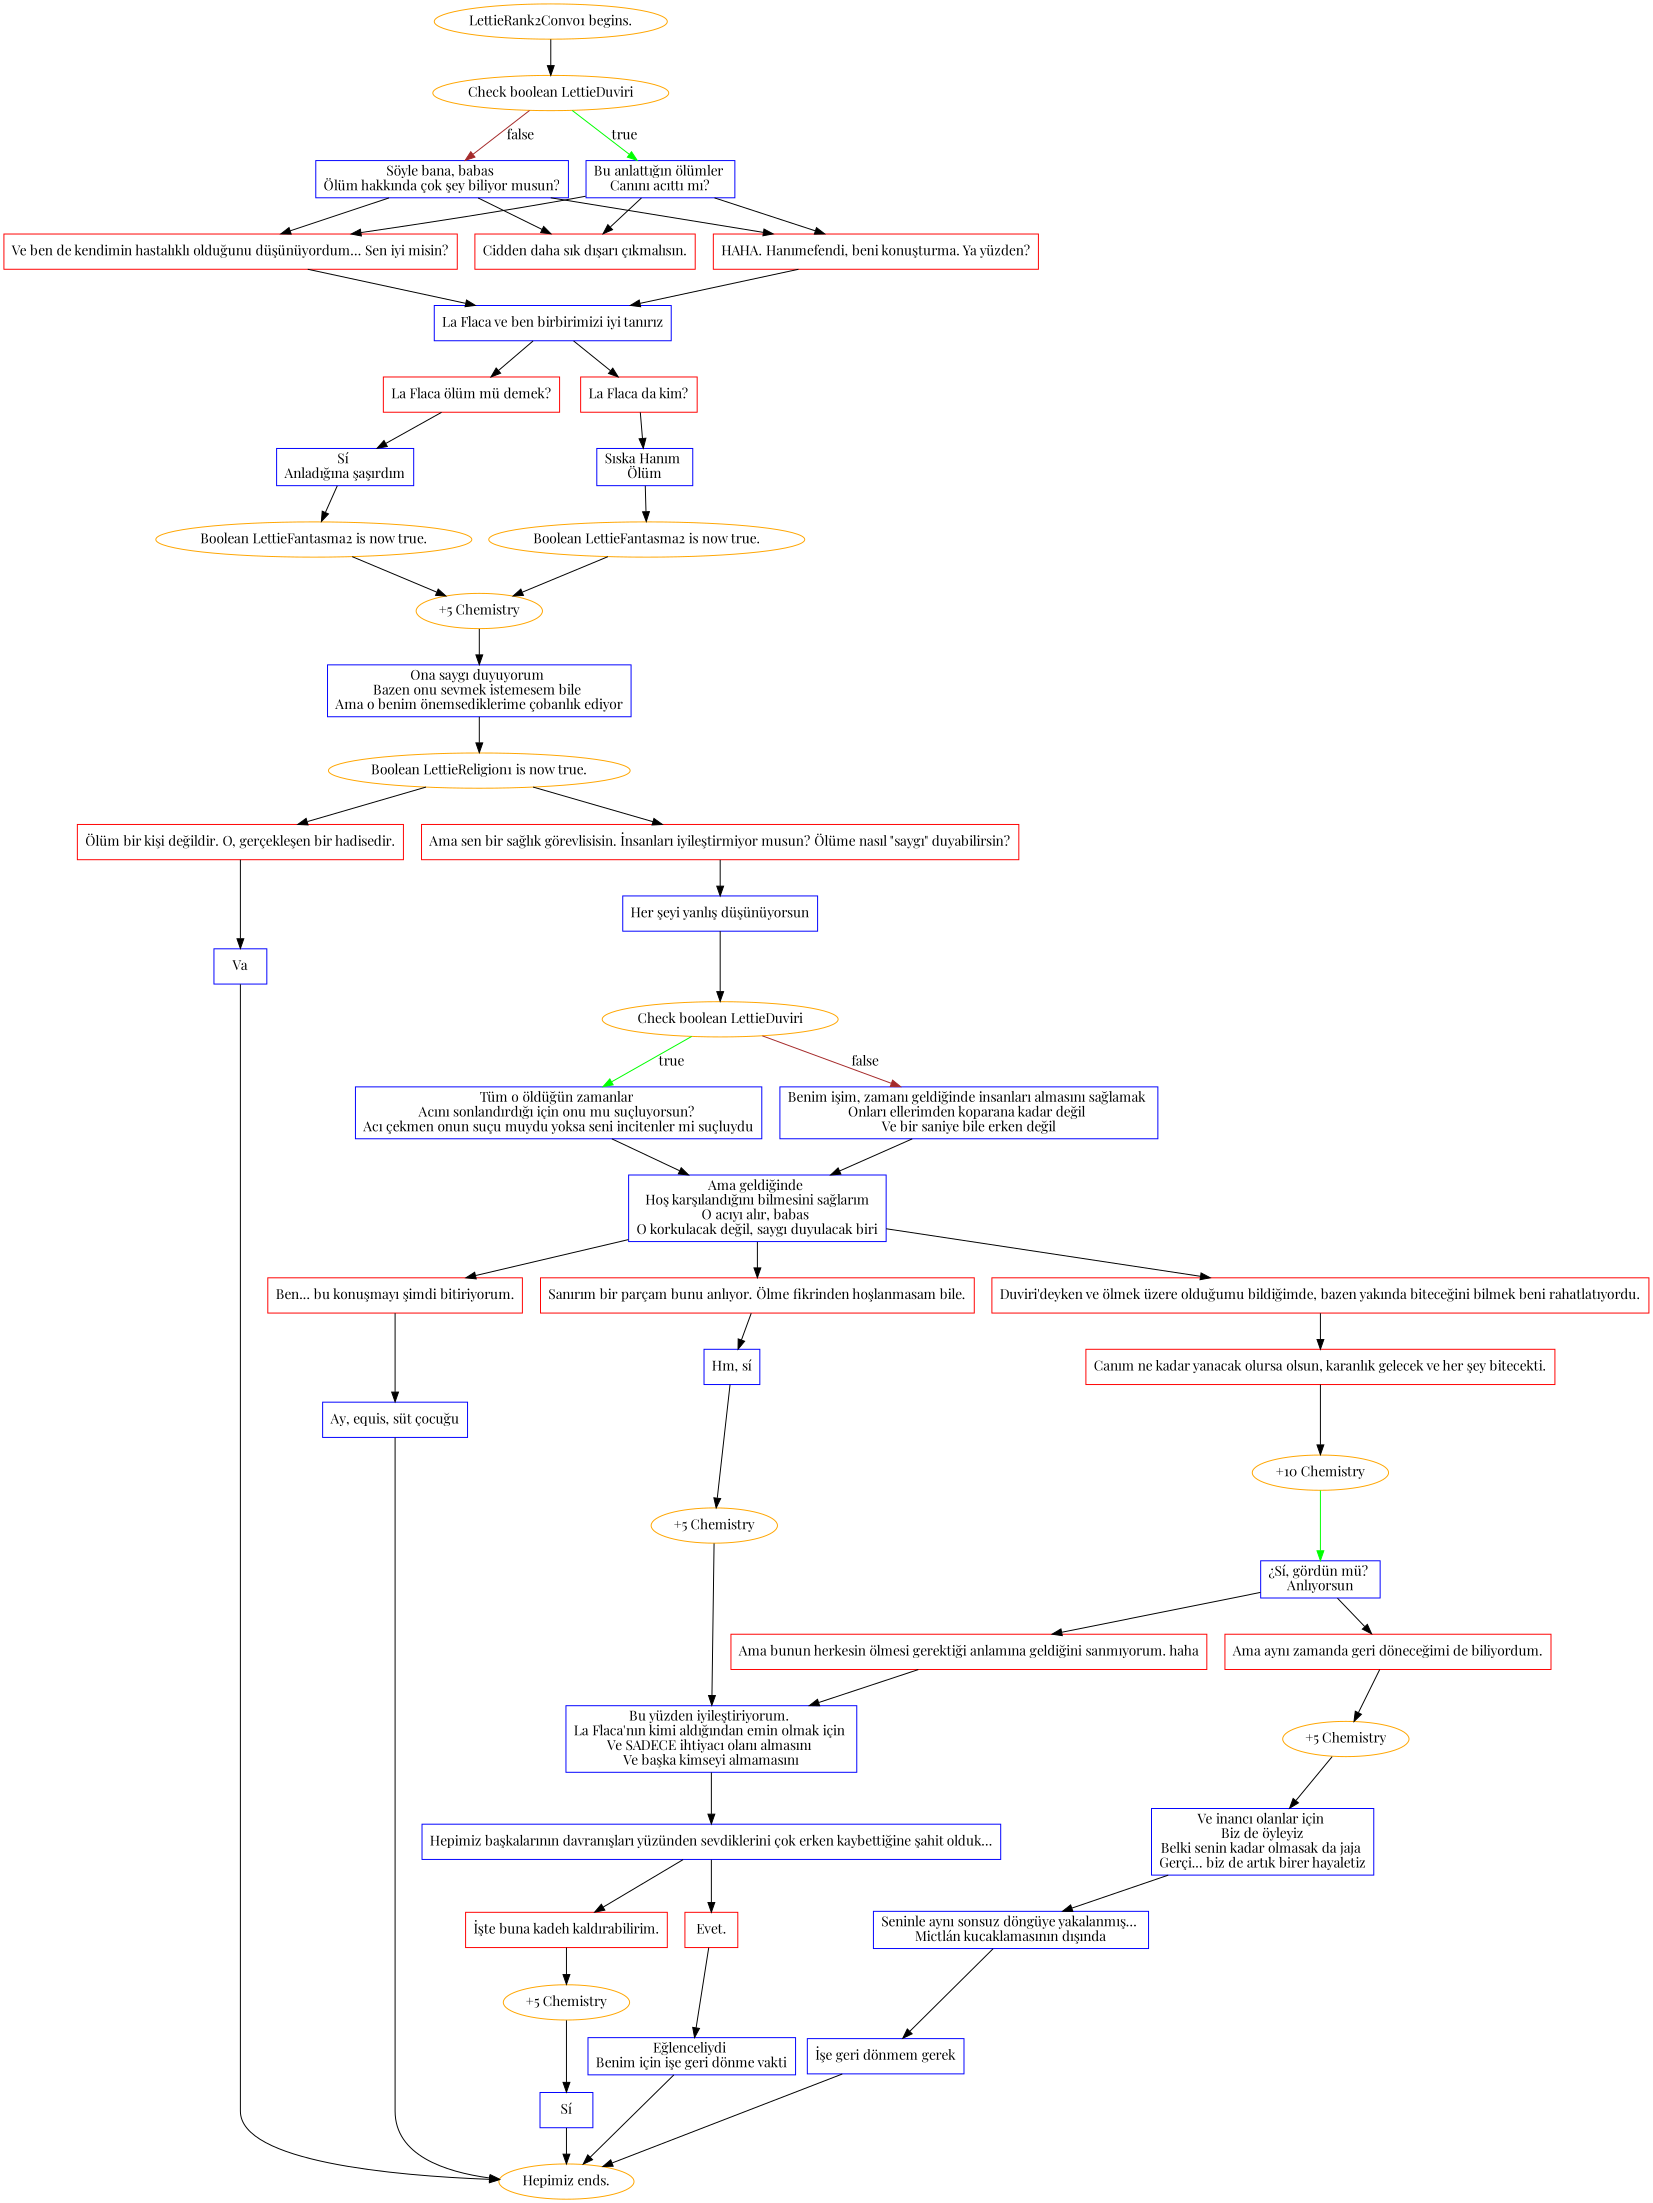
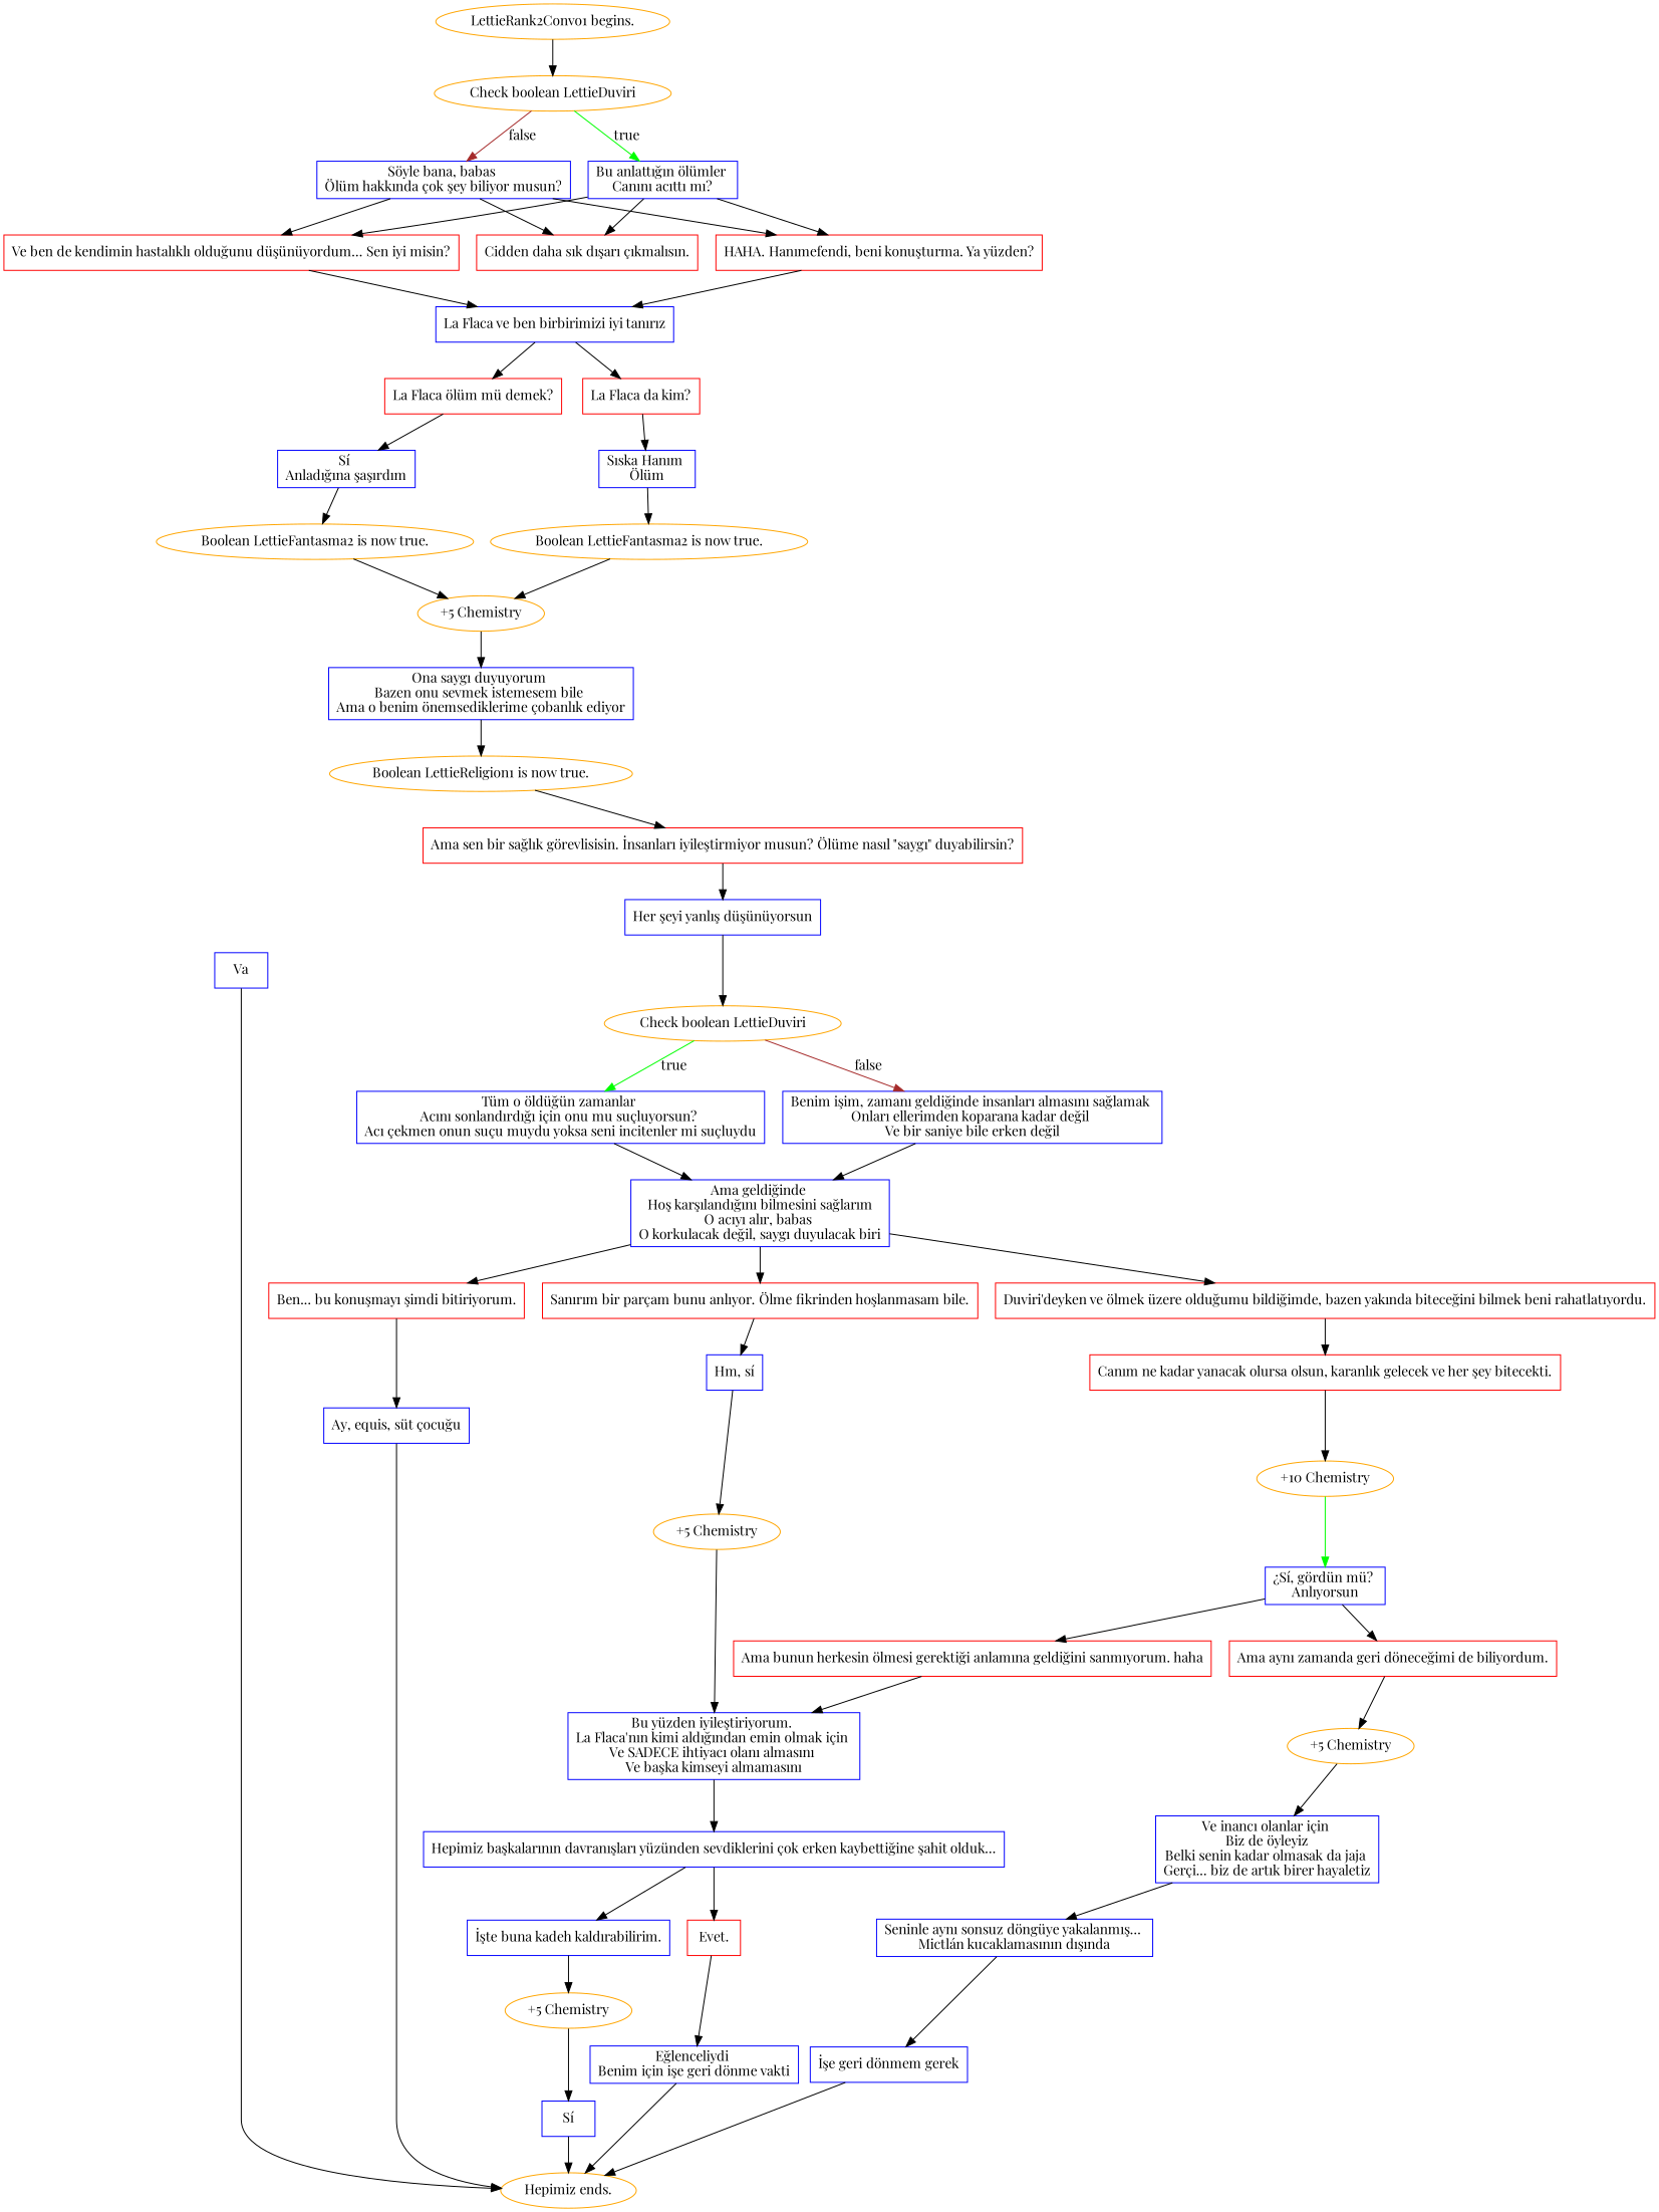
  digraph {
    fontname="Playfair Display"
    node [color=blue fontname="Playfair Display" shape=box]
    edge [fontname="Playfair Display"]
    "LettieRank2Convo1 begins." [color=orange shape=""]
    n2 [color=orange label="Check boolean LettieDuviri" shape=""]
    n3 [label="Bu anlattığın ölümler \nCanını acıttı mı?"]
    n4 [label="Söyle bana, babas \nÖlüm hakkında çok şey biliyor musun?"]
    n5 [color=red label="Ve ben de kendimin hastalıklı olduğunu düşünüyordum... Sen iyi misin?"]
    n6 [color=red label="HAHA. Hanımefendi, beni konuşturma. Ya yüzden?"]
    n7 [color=red label="Cidden daha sık dışarı çıkmalısın."]
    n8 [label="La Flaca ve ben birbirimizi iyi tanırız"]
    n9 [color=red label="La Flaca ölüm mü demek?"]
    n10 [color=red label="La Flaca da kim?"]
    n11 [label="Sí \nAnladığına şaşırdım"]
    n12 [label="Sıska Hanım \nÖlüm"]
    n13 [color=orange label="Hepimiz ends." shape=""]
    n14 [color=orange label="Boolean LettieFantasma2 is now true." shape=""]
    n15 [color=orange label="Boolean LettieFantasma2 is now true." shape=""]
    n16 [color=orange label="+5 Chemistry" shape=""]
    n17 [label="Ona saygı duyuyorum \nBazen onu sevmek istemesem bile \nAma o benim önemsediklerime çobanlık ediyor"]
    n18 [color=orange label="Boolean LettieReligion1 is now true." shape=""]
    n19 [color=red label="Ama sen bir sağlık görevlisisin. İnsanları iyileştirmiyor musun? Ölüme nasıl \"saygı\" duyabilirsin?"]
-   n20 [color=red label="Ölüm bir kişi değildir. O, gerçekleşen bir hadisedir."]
    n21 [label="Her şeyi yanlış düşünüyorsun"]
    n22 [label=Va]
    n23 [color=orange label="Check boolean LettieDuviri" shape=""]
    n24 [label="Tüm o öldüğün zamanlar \nAcını sonlandırdığı için onu mu suçluyorsun? \nAcı çekmen onun suçu muydu yoksa seni incitenler mi suçluydu"]
    n25 [label="Benim işim, zamanı geldiğinde insanları almasını sağlamak \nOnları ellerimden koparana kadar değil \nVe bir saniye bile erken değil"]
    n26 [label="Ama geldiğinde \nHoş karşılandığını bilmesini sağlarım\nO acıyı alır, babas \nO korkulacak değil, saygı duyulacak biri"]
    n27 [color=red label="Duviri'deyken ve ölmek üzere olduğumu bildiğimde, bazen yakında biteceğini bilmek beni rahatlatıyordu."]
    n28 [color=red label="Sanırım bir parçam bunu anlıyor. Ölme fikrinden hoşlanmasam bile."]
    n29 [color=red label="Ben... bu konuşmayı şimdi bitiriyorum."]
    n30 [color=red label="Canım ne kadar yanacak olursa olsun, karanlık gelecek ve her şey bitecekti."]
    n31 [label="Hm, sí"]
    n32 [label="Ay, equis, süt çocuğu"]
    n33 [color=orange label="+10 Chemistry" shape=""]
    n34 [color=orange label="+5 Chemistry" shape=""]
    n35 [label="¿Sí, gördün mü? \nAnlıyorsun"]
    n36 [label="Bu yüzden iyileştiriyorum. \nLa Flaca'nın kimi aldığından emin olmak için \nVe SADECE ihtiyacı olanı almasını \nVe başka kimseyi almamasını"]
    n37 [color=red label="Ama aynı zamanda geri döneceğimi de biliyordum."]
    n38 [color=red label="Ama bunun herkesin ölmesi gerektiği anlamına geldiğini sanmıyorum. haha"]
    n39 [label="Hepimiz başkalarının davranışları yüzünden sevdiklerini çok erken kaybettiğine şahit olduk..."]
    n40 [color=orange label="+5 Chemistry" shape=""]
    n41 [color=red label="Evet."]
-   n42 [color=red label="İşte buna kadeh kaldırabilirim."]
+   n42 [label="İşte buna kadeh kaldırabilirim."]
    n43 [label="Ve inancı olanlar için \nBiz de öyleyiz\nBelki senin kadar olmasak da jaja \nGerçi... biz de artık birer hayaletiz"]
    n44 [label="Eğlenceliydi \nBenim için işe geri dönme vakti"]
    n45 [color=orange label="+5 Chemistry" shape=""]
    n46 [label="Seninle aynı sonsuz döngüye yakalanmış... \nMictlán kucaklamasının dışında"]
    n47 [label="Sí"]
    n48 [label="İşe geri dönmem gerek"]
    "LettieRank2Convo1 begins." -> n2
    n2 -> n3 [color=green label=true]
    n2 -> n4 [color=brown label=false]
    n3 -> n5
    n3 -> n6
    n3 -> n7
    n4 -> n5
    n4 -> n6
    n4 -> n7
    n5 -> n8
    n6 -> n8
    n8 -> n9
    n8 -> n10
    n9 -> n11
    n10 -> n12
    n11 -> n14
    n12 -> n15
    n14 -> n16
    n15 -> n16
    n16 -> n17
    n17 -> n18
    n18 -> n19
-   n18 -> n20
    n19 -> n21
-   n20 -> n22
    n21 -> n23
    n22 -> n13
    n23 -> n24 [color=green label=true]
    n23 -> n25 [color=brown label=false]
    n24 -> n26
    n25 -> n26
    n26 -> n27
    n26 -> n28
    n26 -> n29
    n27 -> n30
    n28 -> n31
    n29 -> n32
    n30 -> n33
    n31 -> n34
    n32 -> n13
    n33 -> n35 [color=green]
    n34 -> n36
    n35 -> n37
    n35 -> n38
    n36 -> n39
    n37 -> n40
    n38 -> n36
    n39 -> n41
    n39 -> n42
    n40 -> n43
    n41 -> n44
    n42 -> n45
    n43 -> n46
    n44 -> n13
    n45 -> n47
    n46 -> n48
    n47 -> n13
    n48 -> n13
  }
